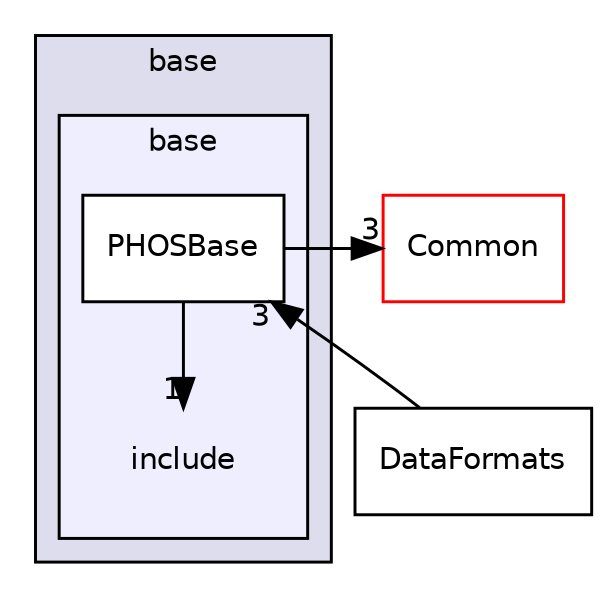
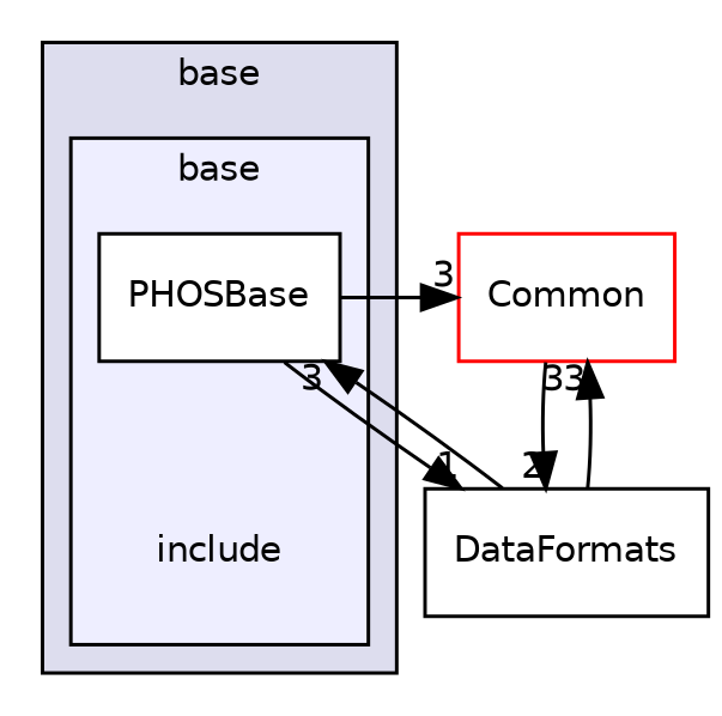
  digraph {
    compound=true
    node [fontname=Helvetica fontsize=10 shape=box color=black]
    edge [headlabel=3 labeldistance=1.5 labelfontname=Helvetica labelfontsize=10]
    n1 [label=include shape=plaintext color=""]
    n2 [fillcolor=white label=PHOSBase style=filled]
    n3 [color=red label=Common]
    n4 [label=DataFormats]
    subgraph cluster_1 {
      bgcolor="#ddddee"
      fontname=Helvetica
      fontsize=10
      label=base
      pencolor=black
      subgraph cluster_2 {
        bgcolor="#eeeeff"
        fontname=Helvetica
        fontsize=10
        label=base
        pencolor=black
        n1
        n2
      }
    }
    n2 -> n3
-   n2 -> n1 [headlabel=1]
+   n2 -> n4 [headlabel=1]
+   n3 -> n4 [headlabel=2]
    n4 -> n2
+   n4 -> n3 [headlabel=33]
  }
